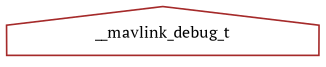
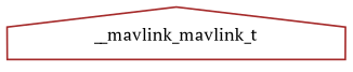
  digraph {
    rankdir=LR
    fontname="PT Serif"
-   n1 [color=brown fillcolor=white fontname="PT Serif" fontsize=10 height=0.2 label=__mavlink_debug_t shape=house style=filled width=0.4]
+   n1 [color=brown fillcolor=white fontname="PT Serif" fontsize=10 height=0.2 label=__mavlink_mavlink_t shape=house style=filled width=0.4]
  }
